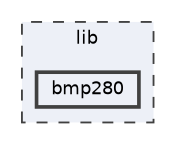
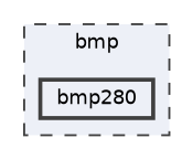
  digraph {
    compound=true
    rankdir=LR
    n1 [color=grey25 fillcolor="#edf0f7" fontname=Helvetica fontsize=10 height=0.2 label=bmp280 shape=box style="filled,bold" width=0.4]
    subgraph cluster_1 {
      bgcolor="#edf0f7"
      fontname=Helvetica
      fontsize=10
-     label=lib
+     label=bmp
      pencolor=grey25
      style="filled,dashed"
      n1
    }
  }
